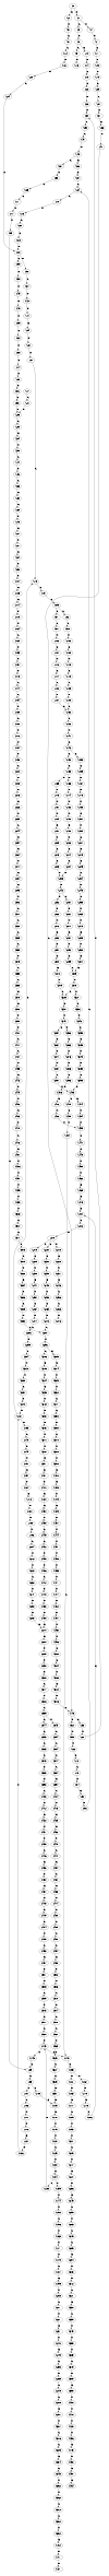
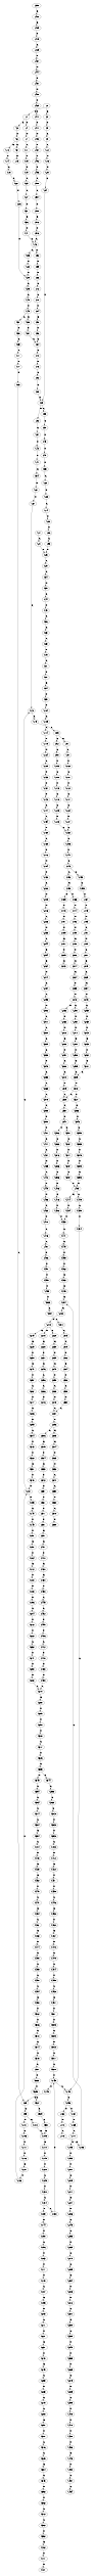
  strict digraph {
    S0
    S1
    S2
    S3
    S4
    S5
    S6
    S7
    S8
    S9
    S10
    S11
    S12
    S13
    S14
    S15
    S16
    S18
    S19
    S20
    S17
    S21
    S22
    S23
    S24
    S25
    S26
    S27
    S28
    S29
    S30
    S31
    S32
    S33
    S34
    S35
    S36
    S37
    S38
    S39
    S40
    S41
    S42
    S43
    S44
    S45
    S46
    S47
    S48
    S49
    S50
    S51
    S52
    S53
    S54
    S55
    S56
    S57
    S58
    S59
    S60
    S61
    S62
    S63
    S64
    S65
    S66
    S67
    S68
    S69
    S70
    S71
    S72
    S73
    S74
    S75
    S76
    S77
    S78
    S79
    S80
    S81
    S82
    S83
    S84
    S85
    S86
    S87
    S88
    S89
    S90
    S91
    S92
    S93
    S94
    S95
    S96
    S97
    S98
    S99
    S100
    S101
    S102
    S103
    S104
    S105
    S106
    S107
    S108
    S109
    S110
    S111
    S112
    S113
    S114
    S115
    S116
    S117
    S118
    S119
    S120
    S121
    S122
    S123
    S124
    S125
    S126
    S127
    S128
    S129
    S130
    S131
    S132
    S133
    S134
    S135
    S136
    S137
    S138
    S139
    S140
    S141
    S142
    S143
    S144
    S145
    S146
    S147
    S148
    S149
    S150
    S151
    S152
    S153
    S154
    S155
    S156
    S157
    S158
    S159
    S160
    S161
    S162
    S163
    S164
    S165
    S166
    S167
    S168
    S169
    S170
    S171
    S172
    S173
    S174
    S175
    S176
    S177
    S178
    S179
    S180
    S181
    S182
    S183
    S184
    S185
    S186
    S187
    S188
    S189
    S190
    S191
    S192
    S193
    S194
    S195
    S196
    S197
    S198
    S199
    S200
    S201
    S202
    S203
    S204
    S205
    S206
    S207
    S208
    S209
    S210
    S211
    S212
    S213
    S214
    S215
    S216
    S217
    S218
    S219
    S220
    S221
    S222
-   S223
    S224
    S225
    S226
    S227
    S228
    S229
    S230
    S231
    S232
    S233
    S234
    S235
    S236
    S237
    S238
    S239
    S240
    S241
    S242
    S243
    S244
    S245
    S246
    S247
    S248
    S249
    S250
    S251
    S252
    S253
    S254
    S255
    S256
    S257
    S258
    S259
    S260
    S261
    S262
    S263
    S264
    S265
    S266
    S267
    S268
    S269
    S270
    S271
    S272
    S273
    S274
    S275
    S276
    S277
    S278
    S279
    S280
    S281
    S282
    S283
    S284
    S285
    S286
    S287
    S288
    S289
    S290
    S291
    S292
    S293
    S294
    S295
    S296
    S297
    S298
    S299
    S300
    S301
    S302
    S303
    S304
    S305
    S306
    S307
    S308
    S309
    S310
    S311
    S312
    S313
    S314
    S315
    S316
    S317
    S318
    S319
    S320
    S321
    S322
    S323
    S324
    S325
    S326
    S327
    S328
    S329
    S330
    S331
    S332
    S333
    S334
    S335
    S336
    S337
    S338
    S339
    S340
    S341
    S342
    S343
    S344
    S345
    S346
    S347
    S348
    S349
    S350
    S351
    S352
    S353
    S354
    S355
    S356
    S357
    S358
    S359
    S360
    S361
    S362
    S363
    S364
    S365
    S366
    S367
    S368
    S369
    S370
    S371
    S372
    S373
    S374
    S375
    S376
    S377
    S378
    S379
    S380
    S381
    S382
    S383
    S384
    S385
    S386
    S387
    S388
    S389
    S390
    S391
    S392
    S393
    S394
    S395
    S396
    S397
    S398
    S399
    S400
    S401
    S402
    S403
    S404
    S405
    S406
    S407
    S408
    S409
    S410
    S411
    S412
    S413
    S414
    S415
    S416
    S417
    S418
    S419
    S420
    S421
    S422
    S423
    S424
    S425
    S426
    S427
    S428
    S429
    S430
    S431
    S432
    S433
    S434
    S435
    S436
    S437
    S438
    S439
    S440
    S441
    S442
    S443
    S444
    S445
    S446
    S447
    S448
    S449
    S450
    S451
    S452
    S453
    S454
    S455
    S456
    S457
    S458
    S459
    S460
    S461
    S462
    S463
    S464
    S465
    S466
    S467
    S468
    S469
    S470
    S471
    S472
    S473
    S474
    S475
    S476
    S477
    S478
    S479
    S480
    S481
    S482
    S483
    S484
    S485
    S486
    S487
    S488
    S489
    S490
    S491
    S492
    S493
    S494
    S495
    S496
    S497
    S498
    S499
    S500
    S501
    S502
    S503
    S504
    S505
    S506
    S507
    S508
    S509
    S510
    S511
    S512
    S513
    S514
    S515
    S516
    S517
    S518
    S519
    S520
    S521
    S522
    S523
    S524
    S525
    S526
    S527
    S528
    S529
    S530
    S531
    S0 -> S1 [label=T]
    S0 -> S2 [label=G]
    S1 -> S3 [label=C]
    S1 -> S4 [label=T]
    S2 -> S5 [label=T]
    S3 -> S6 [label=T]
    S4 -> S7 [label=A]
    S5 -> S8 [label=C]
    S6 -> S9 [label=C]
    S6 -> S10 [label=G]
    S7 -> S11 [label=C]
    S8 -> S12 [label=C]
    S9 -> S13 [label=A]
    S10 -> S14 [label=T]
    S11 -> S15 [label=T]
    S12 -> S16 [label=T]
    S14 -> S18 [label=C]
    S15 -> S19 [label=T]
    S16 -> S20 [label=T]
    S18 -> S22 [label=C]
    S19 -> S23 [label=C]
    S20 -> S24 [label=C]
    S17 -> S21 [label=C]
    S21 -> S25 [label=T]
    S22 -> S26 [label=A]
    S23 -> S27 [label=C]
    S24 -> S28 [label=A]
    S25 -> S29 [label=C]
    S26 -> S30 [label=A]
    S27 -> S31 [label=T]
    S28 -> S32 [label=T]
    S28 -> S33 [label=C]
    S29 -> S34 [label=G]
    S30 -> S35 [label=C]
    S31 -> S36 [label=G]
    S32 -> S37 [label=C]
    S33 -> S38 [label=C]
    S34 -> S39 [label=A]
    S35 -> S40 [label=C]
    S36 -> S41 [label=T]
    S37 -> S42 [label=A]
    S38 -> S43 [label=T]
    S39 -> S44 [label=C]
    S40 -> S45 [label=A]
    S41 -> S46 [label=C]
    S42 -> S47 [label=T]
    S43 -> S48 [label=T]
    S44 -> S49 [label=T]
    S45 -> S50 [label=G]
    S45 -> S51 [label=C]
    S46 -> S52 [label=T]
    S46 -> S53 [label=C]
    S47 -> S54 [label=G]
    S48 -> S55 [label=T]
    S49 -> S56 [label=C]
    S50 -> S57 [label=T]
    S51 -> S58 [label=T]
    S52 -> S59 [label=A]
    S53 -> S60 [label=A]
    S54 -> S61 [label=T]
    S55 -> S62 [label=C]
    S56 -> S63 [label=G]
    S57 -> S64 [label=C]
    S58 -> S65 [label=C]
    S59 -> S66 [label=A]
    S60 -> S30 [label=A]
    S61 -> S67 [label=A]
    S62 -> S68 [label=T]
    S63 -> S69 [label=G]
    S64 -> S70 [label=C]
    S65 -> S71 [label=C]
    S66 -> S72 [label=C]
    S67 -> S73 [label=C]
    S68 -> S74 [label=C]
    S69 -> S75 [label=T]
    S70 -> S76 [label=T]
    S71 -> S77 [label=T]
    S72 -> S78 [label=C]
    S73 -> S79 [label=C]
    S74 -> S80 [label=A]
    S75 -> S81 [label=G]
    S76 -> S82 [label=C]
    S77 -> S83 [label=T]
    S78 -> S84 [label=A]
    S79 -> S85 [label=C]
    S80 -> S86 [label=T]
    S81 -> S87 [label=T]
    S82 -> S88 [label=C]
    S83 -> S89 [label=C]
    S84 -> S90 [label=G]
    S85 -> S91 [label=G]
    S85 -> S92 [label=C]
    S86 -> S93 [label=C]
    S87 -> S94 [label=G]
    S88 -> S28 [label=A]
    S89 -> S95 [label=C]
    S90 -> S96 [label=T]
    S91 -> S97 [label=C]
    S92 -> S98 [label=C]
    S93 -> S25 [label=T]
    S94 -> S99 [label=T]
    S95 -> S100 [label=G]
    S95 -> S101 [label=T]
    S96 -> S64 [label=C]
    S97 -> S102 [label=A]
    S98 -> S103 [label=A]
    S99 -> S104 [label=T]
    S100 -> S105 [label=G]
    S101 -> S106 [label=C]
    S102 -> S107 [label=C]
    S103 -> S108 [label=C]
    S104 -> S109 [label=G]
    S105 -> S110 [label=G]
    S106 -> S111 [label=A]
    S107 -> S112 [label=A]
    S108 -> S113 [label=A]
    S109 -> S114 [label=G]
    S110 -> S115 [label=T]
    S111 -> S116 [label=T]
    S112 -> S117 [label=C]
    S113 -> S118 [label=C]
    S114 -> S119 [label=T]
    S115 -> S120 [label=A]
    S116 -> S121 [label=G]
    S117 -> S122 [label=C]
    S118 -> S123 [label=C]
    S119 -> S124 [label=A]
    S120 -> S125 [label=C]
    S121 -> S126 [label=T]
    S122 -> S127 [label=T]
    S123 -> S128 [label=T]
    S124 -> S129 [label=C]
    S125 -> S130 [label=T]
    S126 -> S131 [label=A]
    S127 -> S132 [label=C]
    S128 -> S132 [label=C]
    S129 -> S133 [label=T]
    S130 -> S134 [label=C]
    S131 -> S73 [label=C]
    S131 -> S135 [label=T]
    S132 -> S136 [label=C]
    S133 -> S137 [label=T]
    S134 -> S138 [label=C]
    S134 -> S139 [label=T]
    S135 -> S140 [label=C]
    S136 -> S141 [label=A]
    S137 -> S142 [label=T]
    S138 -> S143 [label=T]
    S139 -> S144 [label=T]
    S140 -> S145 [label=T]
    S141 -> S146 [label=C]
    S142 -> S147 [label=C]
    S143 -> S148 [label=C]
    S143 -> S149 [label=T]
    S144 -> S150 [label=A]
    S145 -> S151 [label=A]
    S146 -> S152 [label=C]
    S146 -> S153 [label=C]
    S147 -> S154 [label=C]
    S148 -> S155 [label=C]
    S149 -> S89 [label=C]
    S150 -> S156 [label=C]
    S151 -> S157 [label=G]
    S152 -> S158 [label=G]
    S153 -> S159 [label=C]
    S154 -> S160 [label=T]
    S155 -> S161 [label=T]
    S155 -> S162 [label=A]
    S156 -> S163 [label=T]
    S157 -> S164 [label=T]
    S158 -> S165 [label=T]
    S158 -> S166 [label=A]
    S159 -> S167 [label=T]
    S160 -> S168 [label=C]
    S161 -> S169 [label=T]
    S162 -> S170 [label=A]
    S163 -> S171 [label=T]
    S164 -> S172 [label=G]
    S165 -> S173 [label=T]
    S166 -> S174 [label=T]
    S167 -> S175 [label=T]
    S168 -> S176 [label=T]
    S169 -> S177 [label=G]
    S170 -> S178 [label=G]
    S171 -> S179 [label=A]
    S172 -> S180 [label=A]
    S173 -> S181 [label=A]
    S174 -> S182 [label=A]
    S175 -> S183 [label=A]
    S176 -> S184 [label=A]
    S177 -> S185 [label=C]
    S178 -> S186 [label=G]
    S179 -> S187 [label=C]
    S180 -> S188 [label=T]
    S181 -> S189 [label=A]
    S182 -> S190 [label=A]
    S183 -> S191 [label=G]
    S184 -> S192 [label=T]
    S185 -> S193 [label=A]
    S186 -> S194 [label=G]
    S187 -> S195 [label=G]
    S188 -> S196 [label=T]
    S189 -> S197 [label=G]
    S190 -> S198 [label=G]
    S191 -> S199 [label=A]
    S192 -> S200 [label=C]
    S193 -> S201 [label=A]
    S194 -> S202 [label=G]
    S195 -> S203 [label=A]
    S196 -> S204 [label=C]
    S197 -> S205 [label=T]
    S198 -> S206 [label=T]
    S199 -> S207 [label=C]
    S200 -> S208 [label=A]
    S201 -> S209 [label=C]
    S202 -> S210 [label=T]
    S203 -> S211 [label=C]
    S204 -> S212 [label=T]
    S205 -> S213 [label=G]
    S206 -> S214 [label=G]
    S207 -> S215 [label=G]
    S208 -> S216 [label=A]
    S209 -> S217 [label=A]
    S210 -> S218 [label=A]
    S210 -> S219 [label=G]
    S210 -> S220 [label=C]
    S211 -> S221 [label=A]
    S212 -> S222 [label=T]
-   S213 -> S223 [label=G]
    S214 -> S224 [label=G]
    S215 -> S225 [label=G]
    S216 -> S226 [label=G]
    S217 -> S227 [label=G]
    S218 -> S228 [label=G]
    S219 -> S229 [label=G]
    S220 -> S230 [label=G]
    S221 -> S231 [label=G]
    S222 -> S232 [label=C]
-   S223 -> S233 [label=T]
    S224 -> S233 [label=T]
    S225 -> S234 [label=G]
    S226 -> S235 [label=A]
    S227 -> S236 [label=T]
    S228 -> S237 [label=T]
    S229 -> S238 [label=T]
    S230 -> S239 [label=T]
    S231 -> S240 [label=T]
    S232 -> S241 [label=T]
    S233 -> S242 [label=A]
    S234 -> S243 [label=A]
    S235 -> S244 [label=C]
    S236 -> S245 [label=G]
    S237 -> S246 [label=G]
    S238 -> S247 [label=G]
    S239 -> S248 [label=G]
    S240 -> S249 [label=G]
    S241 -> S250 [label=A]
    S242 -> S251 [label=C]
    S242 -> S252 [label=T]
    S243 -> S253 [label=C]
    S244 -> S254 [label=G]
    S245 -> S255 [label=C]
    S246 -> S256 [label=C]
    S247 -> S257 [label=A]
    S248 -> S258 [label=T]
    S249 -> S259 [label=C]
    S250 -> S260 [label=A]
    S251 -> S261 [label=T]
    S252 -> S262 [label=T]
    S253 -> S263 [label=T]
    S254 -> S264 [label=G]
    S255 -> S265 [label=A]
    S256 -> S266 [label=C]
    S257 -> S267 [label=C]
    S258 -> S268 [label=C]
    S259 -> S269 [label=T]
    S260 -> S270 [label=G]
    S261 -> S271 [label=A]
    S262 -> S272 [label=A]
    S263 -> S273 [label=A]
    S264 -> S274 [label=A]
    S265 -> S275 [label=C]
    S266 -> S276 [label=A]
    S267 -> S277 [label=A]
    S268 -> S278 [label=A]
    S269 -> S279 [label=C]
    S270 -> S280 [label=G]
    S271 -> S281 [label=G]
    S272 -> S282 [label=G]
    S273 -> S283 [label=G]
    S274 -> S284 [label=G]
    S275 -> S285 [label=C]
    S277 -> S286 [label=C]
    S278 -> S287 [label=C]
    S279 -> S288 [label=C]
    S280 -> S289 [label=T]
    S281 -> S290 [label=T]
    S282 -> S291 [label=T]
    S283 -> S292 [label=T]
    S284 -> S293 [label=G]
    S285 -> S294 [label=G]
    S286 -> S295 [label=T]
    S287 -> S296 [label=T]
    S288 -> S297 [label=G]
    S289 -> S298 [label=T]
    S290 -> S299 [label=G]
    S291 -> S300 [label=G]
    S292 -> S301 [label=G]
    S293 -> S302 [label=A]
    S294 -> S303 [label=A]
    S295 -> S304 [label=C]
    S296 -> S305 [label=G]
    S296 -> S306 [label=C]
    S297 -> S307 [label=A]
    S298 -> S308 [label=T]
    S299 -> S309 [label=G]
    S300 -> S310 [label=G]
    S301 -> S309 [label=G]
    S302 -> S311 [label=C]
    S303 -> S312 [label=A]
    S304 -> S313 [label=A]
    S305 -> S314 [label=G]
    S306 -> S315 [label=G]
    S307 -> S316 [label=C]
    S308 -> S317 [label=C]
    S309 -> S318 [label=T]
    S310 -> S319 [label=T]
    S311 -> S320 [label=C]
    S312 -> S321 [label=C]
    S313 -> S322 [label=T]
    S314 -> S323 [label=T]
    S315 -> S324 [label=T]
    S316 -> S325 [label=C]
    S317 -> S326 [label=T]
    S318 -> S327 [label=T]
    S318 -> S328 [label=C]
    S319 -> S328 [label=C]
    S320 -> S329 [label=C]
    S321 -> S330 [label=G]
    S322 -> S331 [label=G]
    S323 -> S332 [label=A]
    S324 -> S333 [label=G]
    S325 -> S334 [label=G]
    S326 -> S335 [label=C]
    S327 -> S336 [label=G]
    S328 -> S337 [label=G]
    S329 -> S338 [label=C]
    S330 -> S339 [label=C]
    S331 -> S340 [label=T]
    S332 -> S341 [label=C]
    S333 -> S342 [label=T]
    S334 -> S343 [label=C]
    S335 -> S344 [label=C]
    S335 -> S345 [label=A]
    S336 -> S346 [label=T]
    S337 -> S347 [label=T]
    S338 -> S348 [label=T]
    S339 -> S349 [label=A]
    S340 -> S131 [label=A]
    S341 -> S350 [label=C]
    S342 -> S351 [label=A]
    S343 -> S352 [label=A]
    S344 -> S353 [label=C]
    S345 -> S354 [label=C]
    S346 -> S355 [label=C]
    S347 -> S356 [label=T]
    S347 -> S357 [label=C]
    S348 -> S358 [label=C]
    S349 -> S359 [label=A]
    S350 -> S360 [label=T]
    S351 -> S361 [label=T]
    S352 -> S362 [label=A]
    S353 -> S363 [label=C]
    S354 -> S364 [label=C]
    S355 -> S365 [label=C]
    S356 -> S366 [label=C]
    S357 -> S367 [label=C]
    S358 -> S368 [label=C]
    S359 -> S369 [label=A]
    S360 -> S370 [label=C]
    S361 -> S371 [label=T]
    S362 -> S372 [label=C]
    S363 -> S373 [label=C]
    S364 -> S374 [label=C]
    S365 -> S375 [label=T]
    S366 -> S376 [label=T]
    S367 -> S377 [label=T]
    S368 -> S378 [label=G]
    S369 -> S379 [label=C]
    S370 -> S380 [label=T]
    S371 -> S381 [label=T]
    S372 -> S382 [label=C]
    S373 -> S383 [label=T]
    S374 -> S384 [label=C]
    S375 -> S385 [label=A]
    S376 -> S386 [label=A]
    S377 -> S387 [label=A]
    S378 -> S388 [label=G]
    S379 -> S389 [label=A]
-   S380 -> S390 [label=T]
    S381 -> S391 [label=G]
    S382 -> S392 [label=T]
    S383 -> S393 [label=A]
    S384 -> S394 [label=G]
    S385 -> S395 [label=C]
    S386 -> S396 [label=C]
    S387 -> S397 [label=C]
    S388 -> S398 [label=T]
    S389 -> S399 [label=G]
    S390 -> S400 [label=G]
    S391 -> S401 [label=G]
    S392 -> S402 [label=G]
    S393 -> S403 [label=C]
    S394 -> S404 [label=C]
    S395 -> S405 [label=T]
    S396 -> S406 [label=T]
    S397 -> S405 [label=T]
    S398 -> S407 [label=T]
    S399 -> S408 [label=T]
    S400 -> S409 [label=G]
    S401 -> S410 [label=T]
    S402 -> S411 [label=T]
    S403 -> S412 [label=A]
    S404 -> S413 [label=A]
    S405 -> S414 [label=G]
    S405 -> S415 [label=C]
    S406 -> S416 [label=G]
    S407 -> S417 [label=C]
    S408 -> S418 [label=A]
    S409 -> S419 [label=T]
    S410 -> S420 [label=G]
    S411 -> S421 [label=A]
    S412 -> S422 [label=G]
    S413 -> S423 [label=G]
    S414 -> S424 [label=A]
    S415 -> S425 [label=C]
    S416 -> S426 [label=A]
    S417 -> S427 [label=C]
    S418 -> S428 [label=A]
    S419 -> S429 [label=G]
    S420 -> S430 [label=G]
    S422 -> S431 [label=A]
    S423 -> S432 [label=G]
    S424 -> S433 [label=T]
    S425 -> S434 [label=T]
    S426 -> S433 [label=T]
    S427 -> S435 [label=A]
    S428 -> S436 [label=A]
    S429 -> S437 [label=T]
    S430 -> S438 [label=T]
    S431 -> S439 [label=T]
    S432 -> S440 [label=T]
    S433 -> S441 [label=C]
    S434 -> S148 [label=C]
    S435 -> S442 [label=G]
    S436 -> S443 [label=G]
    S437 -> S444 [label=A]
    S438 -> S445 [label=C]
    S439 -> S446 [label=C]
    S440 -> S447 [label=C]
    S441 -> S448 [label=C]
    S442 -> S449 [label=T]
    S443 -> S450 [label=A]
    S444 -> S451 [label=T]
    S445 -> S452 [label=C]
    S446 -> S453 [label=G]
    S447 -> S454 [label=G]
    S448 -> S455 [label=A]
    S449 -> S456 [label=A]
    S450 -> S457 [label=G]
    S451 -> S458 [label=A]
    S452 -> S459 [label=T]
    S453 -> S460 [label=T]
    S454 -> S461 [label=C]
    S455 -> S462 [label=A]
    S456 -> S463 [label=G]
    S457 -> S464 [label=G]
    S458 -> S465 [label=T]
    S459 -> S466 [label=T]
    S460 -> S467 [label=G]
    S461 -> S468 [label=G]
    S462 -> S469 [label=G]
    S463 -> S470 [label=T]
    S465 -> S471 [label=T]
    S466 -> S472 [label=C]
    S467 -> S473 [label=A]
    S468 -> S474 [label=A]
    S469 -> S475 [label=G]
    S470 -> S476 [label=C]
    S471 -> S477 [label=T]
    S472 -> S478 [label=T]
    S473 -> S479 [label=C]
    S474 -> S480 [label=C]
    S475 -> S194 [label=G]
    S476 -> S481 [label=G]
    S477 -> S482 [label=A]
    S478 -> S483 [label=A]
    S479 -> S484 [label=C]
    S480 -> S485 [label=C]
    S481 -> S486 [label=T]
    S482 -> S487 [label=T]
    S483 -> S488 [label=A]
    S484 -> S489 [label=A]
    S485 -> S490 [label=C]
    S486 -> S491 [label=A]
    S487 -> S492 [label=T]
    S488 -> S270 [label=G]
    S489 -> S493 [label=C]
    S490 -> S494 [label=C]
    S491 -> S495 [label=A]
    S492 -> S496 [label=T]
    S493 -> S497 [label=G]
    S494 -> S498 [label=G]
    S495 -> S499 [label=A]
    S496 -> S500 [label=C]
    S497 -> S501 [label=T]
    S498 -> S502 [label=T]
    S499 -> S503 [label=A]
    S500 -> S504 [label=C]
    S501 -> S505 [label=A]
    S502 -> S506 [label=A]
    S503 -> S507 [label=C]
    S504 -> S508 [label=T]
    S505 -> S509 [label=C]
    S506 -> S510 [label=C]
    S507 -> S511 [label=C]
    S508 -> S512 [label=G]
    S509 -> S513 [label=T]
    S510 -> S514 [label=C]
    S511 -> S515 [label=C]
    S512 -> S516 [label=T]
    S513 -> S517 [label=C]
    S514 -> S518 [label=C]
    S515 -> S519 [label=G]
    S516 -> S46 [label=C]
    S517 -> S520 [label=C]
    S518 -> S521 [label=C]
    S519 -> S522 [label=T]
    S520 -> S143 [label=T]
    S521 -> S523 [label=T]
    S522 -> S524 [label=G]
    S523 -> S525 [label=T]
    S524 -> S526 [label=T]
    S525 -> S527 [label=C]
    S526 -> S528 [label=C]
    S527 -> S529 [label=C]
    S528 -> S530 [label=A]
    S529 -> S531 [label=G]
    S530 -> S287 [label=C]
    S531 -> S105 [label=G]
  }
